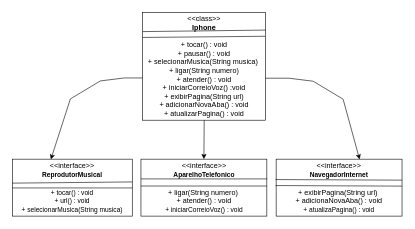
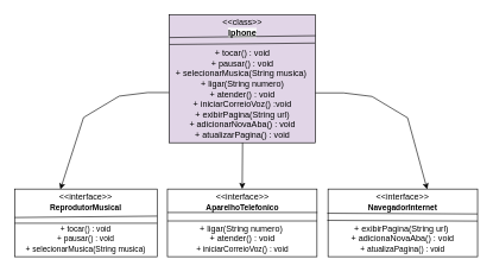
  <mxCell id="0" />
  <mxCell id="1" parent="0" />
- <mxCell id="2" value="&amp;lt;&amp;lt;class&amp;gt;&amp;gt;&lt;br&gt;&lt;b style=&quot;forced-color-adjust: none; color: rgb(0, 0, 0); font-family: Helvetica; font-size: 12px; font-style: normal; font-variant-ligatures: normal; font-variant-caps: normal; letter-spacing: normal; orphans: 2; text-align: center; text-indent: 0px; text-transform: none; widows: 2; word-spacing: 0px; -webkit-text-stroke-width: 0px; white-space: normal; background-color: rgb(251, 251, 251); text-decoration-thickness: initial; text-decoration-style: initial; text-decoration-color: initial;&quot;&gt;Iphone&lt;/b&gt;&lt;div&gt;&lt;b&gt;&lt;br&gt;&lt;/b&gt;+ tocar() : void&lt;div&gt;+ pausar() : void&lt;/div&gt;&lt;div&gt;+ selecionarMusica(String musica)&amp;nbsp;&lt;/div&gt;&lt;/div&gt;&lt;div&gt;+ ligar(String numero)&lt;/div&gt;&lt;div&gt;+ atender() : void&lt;/div&gt;&lt;div&gt;+ iniciarCorreioVoz() :void&lt;/div&gt;&lt;div&gt;+ exibirPagina(String url)&lt;/div&gt;&lt;div&gt;+ adicionarNovaAba() : void&lt;/div&gt;&lt;div&gt;+ atualizarPagina() : void&lt;/div&gt;" style="rounded=0;whiteSpace=wrap;html=1;" parent="1" vertex="1"><mxGeometry x="236.75" y="20" width="205.5" height="180" as="geometry" /></mxCell>
- <mxCell id="3" value="&lt;div&gt;&amp;lt;&amp;lt;interface&amp;gt;&amp;gt;&lt;/div&gt;&lt;font style=&quot;font-size: 11px;&quot;&gt;&lt;b&gt;ReprodutorMusical&lt;/b&gt;&lt;/font&gt;&lt;div&gt;&lt;br&gt;&lt;/div&gt;&lt;div&gt;&lt;font style=&quot;font-size: 11px;&quot;&gt;+ tocar() : void&lt;/font&gt;&lt;div&gt;&lt;font style=&quot;font-size: 11px;&quot;&gt;+ url() : void&lt;br&gt;&lt;/font&gt;&lt;/div&gt;&lt;div&gt;&lt;font style=&quot;font-size: 11px;&quot;&gt;+ selecionarMusica(String musica)&lt;/font&gt;&lt;/div&gt;&lt;/div&gt;" style="rounded=0;whiteSpace=wrap;html=1;" parent="1" vertex="1"><mxGeometry x="20" y="265" width="200" height="95" as="geometry" /></mxCell>
+ <mxCell id="2" value="&amp;lt;&amp;lt;class&amp;gt;&amp;gt;&lt;br&gt;&lt;b style=&quot;forced-color-adjust: none; color: rgb(0, 0, 0); font-family: Helvetica; font-size: 12px; font-style: normal; font-variant-ligatures: normal; font-variant-caps: normal; letter-spacing: normal; orphans: 2; text-align: center; text-indent: 0px; text-transform: none; widows: 2; word-spacing: 0px; -webkit-text-stroke-width: 0px; white-space: normal; background-color: rgb(251, 251, 251); text-decoration-thickness: initial; text-decoration-style: initial; text-decoration-color: initial;&quot;&gt;Iphone&lt;/b&gt;&lt;div&gt;&lt;b&gt;&lt;br&gt;&lt;/b&gt;+ tocar() : void&lt;div&gt;+ pausar() : void&lt;/div&gt;&lt;div&gt;+ selecionarMusica(String musica)&amp;nbsp;&lt;/div&gt;&lt;/div&gt;&lt;div&gt;+ ligar(String numero)&lt;/div&gt;&lt;div&gt;+ atender() : void&lt;/div&gt;&lt;div&gt;+ iniciarCorreioVoz() :void&lt;/div&gt;&lt;div&gt;+ exibirPagina(String url)&lt;/div&gt;&lt;div&gt;+ adicionarNovaAba() : void&lt;/div&gt;&lt;div&gt;+ atualizarPagina() : void&lt;/div&gt;" style="rounded=0;whiteSpace=wrap;html=1;fillColor=#e1d5e7;" parent="1" vertex="1"><mxGeometry x="236.75" y="20" width="205.5" height="180" as="geometry" /></mxCell>
+ <mxCell id="3" value="&lt;div&gt;&amp;lt;&amp;lt;interface&amp;gt;&amp;gt;&lt;/div&gt;&lt;font style=&quot;font-size: 11px;&quot;&gt;&lt;b&gt;ReprodutorMusical&lt;/b&gt;&lt;/font&gt;&lt;div&gt;&lt;br&gt;&lt;/div&gt;&lt;div&gt;&lt;font style=&quot;font-size: 11px;&quot;&gt;+ tocar() : void&lt;/font&gt;&lt;div&gt;&lt;font style=&quot;font-size: 11px;&quot;&gt;+ pausar() : void&lt;br&gt;&lt;/font&gt;&lt;/div&gt;&lt;div&gt;&lt;font style=&quot;font-size: 11px;&quot;&gt;+ selecionarMusica(String musica)&lt;/font&gt;&lt;/div&gt;&lt;/div&gt;" style="rounded=0;whiteSpace=wrap;html=1;" parent="1" vertex="1"><mxGeometry x="20" y="265" width="200" height="95" as="geometry" /></mxCell>
  <mxCell id="4" value="" style="endArrow=none;html=1;rounded=0;" parent="1" edge="1"><mxGeometry width="50" height="50" relative="1" as="geometry"><mxPoint x="20" y="305" as="sourcePoint" /><mxPoint x="220" y="303" as="targetPoint" /><Array as="points"><mxPoint x="220" y="303" /></Array></mxGeometry></mxCell>
  <mxCell id="5" value="" style="endArrow=none;html=1;rounded=0;" parent="1" edge="1"><mxGeometry width="50" height="50" relative="1" as="geometry"><mxPoint x="20" y="313" as="sourcePoint" /><mxPoint x="220" y="313" as="targetPoint" /><Array as="points" /></mxGeometry></mxCell>
  <mxCell id="6" value="&lt;div&gt;&amp;lt;&amp;lt;interface&amp;gt;&amp;gt;&lt;/div&gt;&lt;div&gt;&lt;span style=&quot;font-size: 11px;&quot;&gt;&lt;b&gt;AparelhoTelefonico&lt;/b&gt;&lt;/span&gt;&lt;/div&gt;&lt;div&gt;&lt;span style=&quot;color: rgba(0, 0, 0, 0); font-family: monospace; font-size: 0px; text-align: start; text-wrap: nowrap;&quot;&gt;%3CmxGraphModel%3E%3Croot%3E%3CmxCell%20id%3D%220%22%2F%3E%3CmxCell%20id%3D%221%22%20parent%3D%220%22%2F%3E%3CmxCell%20id%3D%222%22%20value%3D%22%22%20style%3D%22endArrow%3Dnone%3Bhtml%3D1%3Brounded%3D0%3BentryX%3D1.003%3BentryY%3D0.417%3BentryDx%3D0%3BentryDy%3D0%3BentryPerimeter%3D0%3BexitX%3D-0.006%3BexitY%3D0.403%3BexitDx%3D0%3BexitDy%3D0%3BexitPerimeter%3D0%3B%22%20edge%3D%221%22%20parent%3D%221%22%3E%3CmxGeometry%20width%3D%2250%22%20height%3D%2250%22%20relative%3D%221%22%20as%3D%22geometry%22%3E%3CmxPoint%20x%3D%229.996%22%20y%3D%22140.0%22%20as%3D%22sourcePoint%22%2F%3E%3CmxPoint%20x%3D%22210.787%22%20y%3D%22141.4%22%20as%3D%22targetPoint%22%2F%3E%3CArray%20as%3D%22points%22%2F%3E%3C%2FmxGeometry%3E%3C%2FmxCell%3E%3C%2Froot%3E%3C%2FmxGraphModel%3E&lt;/span&gt;&lt;span style=&quot;background-color: initial;&quot;&gt;&lt;br&gt;&lt;/span&gt;&lt;/div&gt;&lt;div&gt;&lt;span style=&quot;background-color: initial;&quot;&gt;+ ligar(String numero)&amp;nbsp;&lt;/span&gt;&lt;/div&gt;&lt;div&gt;&lt;span style=&quot;background-color: initial;&quot;&gt;+ atender() : void&lt;/span&gt;&lt;/div&gt;&lt;div&gt;&lt;font style=&quot;font-size: 11px;&quot;&gt;+ iniciarCorreioVoz() : void&lt;/font&gt;&lt;/div&gt;" style="rounded=0;whiteSpace=wrap;html=1;" vertex="1" parent="1"><mxGeometry x="234.5" y="265" width="210" height="95" as="geometry" /></mxCell>
  <mxCell id="7" value="" style="endArrow=none;html=1;rounded=0;entryX=1.003;entryY=0.347;entryDx=0;entryDy=0;entryPerimeter=0;exitX=0;exitY=0.347;exitDx=0;exitDy=0;exitPerimeter=0;" edge="1" parent="1" source="6" target="6"><mxGeometry width="50" height="50" relative="1" as="geometry"><mxPoint x="400" y="480" as="sourcePoint" /><mxPoint x="450" y="430" as="targetPoint" /></mxGeometry></mxCell>
  <mxCell id="8" value="" style="endArrow=none;html=1;rounded=0;entryX=1.003;entryY=0.347;entryDx=0;entryDy=0;entryPerimeter=0;exitX=0;exitY=0.347;exitDx=0;exitDy=0;exitPerimeter=0;" edge="1" parent="1"><mxGeometry width="50" height="50" relative="1" as="geometry"><mxPoint x="234.5" y="309.8" as="sourcePoint" /><mxPoint x="444.5" y="309.8" as="targetPoint" /></mxGeometry></mxCell>
  <mxCell id="9" value="&lt;div&gt;&amp;lt;&amp;lt;interface&amp;gt;&amp;gt;&lt;/div&gt;&lt;div&gt;&lt;span style=&quot;font-size: 11px;&quot;&gt;&lt;b&gt;NavegadorInternet&lt;/b&gt;&lt;/span&gt;&lt;/div&gt;&lt;div&gt;&lt;span style=&quot;color: rgba(0, 0, 0, 0); font-family: monospace; font-size: 0px; text-align: start; text-wrap: nowrap;&quot;&gt;%3CmxGraphModel%3E%3Croot%3E%3CmxCell%20id%3D%220%22%2F%3E%3CmxCell%20id%3D%221%22%20parent%3D%220%22%2F%3E%3CmxCell%20id%3D%222%22%20value%3D%22%22%20style%3D%22endArrow%3Dnone%3Bhtml%3D1%3Brounded%3D0%3BentryX%3D1.003%3BentryY%3D0.417%3BentryDx%3D0%3BentryDy%3D0%3BentryPerimeter%3D0%3BexitX%3D-0.006%3BexitY%3D0.403%3BexitDx%3D0%3BexitDy%3D0%3BexitPerimeter%3D0%3B%22%20edge%3D%221%22%20parent%3D%221%22%3E%3CmxGeometry%20width%3D%2250%22%20height%3D%2250%22%20relative%3D%221%22%20as%3D%22geometry%22%3E%3CmxPoint%20x%3D%229.996%22%20y%3D%22140.0%22%20as%3D%22sourcePoint%22%2F%3E%3CmxPoint%20x%3D%22210.787%22%20y%3D%22141.4%22%20as%3D%22targetPoint%22%2F%3E%3CArray%20as%3D%22points%22%2F%3E%3C%2FmxGeometry%3E%3C%2FmxCell%3E%3C%2Froot%3E%3C%2FmxGraphModel%3E&lt;/span&gt;&lt;span style=&quot;background-color: initial;&quot;&gt;&lt;br&gt;&lt;/span&gt;&lt;/div&gt;&lt;div&gt;&lt;span style=&quot;background-color: initial;&quot;&gt;+ exibirPagina(String url)&amp;nbsp;&lt;/span&gt;&lt;/div&gt;&lt;div&gt;&lt;span style=&quot;background-color: initial;&quot;&gt;+ adicionaNovaAba() : void&lt;/span&gt;&lt;/div&gt;&lt;div&gt;&lt;font style=&quot;font-size: 11px;&quot;&gt;+ atualizaPagina() : void&lt;/font&gt;&lt;/div&gt;" style="rounded=0;whiteSpace=wrap;html=1;" vertex="1" parent="1"><mxGeometry x="460" y="265" width="210" height="95" as="geometry" /></mxCell>
  <mxCell id="10" value="" style="endArrow=none;html=1;rounded=0;exitX=-0.005;exitY=0.358;exitDx=0;exitDy=0;exitPerimeter=0;" edge="1" parent="1" source="9"><mxGeometry width="50" height="50" relative="1" as="geometry"><mxPoint x="620" y="350" as="sourcePoint" /><mxPoint x="670" y="300" as="targetPoint" /></mxGeometry></mxCell>
  <mxCell id="11" value="" style="endArrow=none;html=1;rounded=0;exitX=-0.005;exitY=0.358;exitDx=0;exitDy=0;exitPerimeter=0;" edge="1" parent="1"><mxGeometry width="50" height="50" relative="1" as="geometry"><mxPoint x="459" y="309" as="sourcePoint" /><mxPoint x="670" y="310" as="targetPoint" /></mxGeometry></mxCell>
  <mxCell id="12" value="" style="endArrow=classic;html=1;rounded=0;entryX=0.321;entryY=0.005;entryDx=0;entryDy=0;entryPerimeter=0;" edge="1" parent="1" target="3"><mxGeometry width="50" height="50" relative="1" as="geometry"><mxPoint x="236.75" y="129.52" as="sourcePoint" /><mxPoint x="87.55" y="199.995" as="targetPoint" /><Array as="points"><mxPoint x="206.75" y="129.52" /><mxPoint x="166.75" y="134.52" /><mxPoint x="116.75" y="164.52" /></Array></mxGeometry></mxCell>
  <mxCell id="13" value="" style="endArrow=classic;html=1;rounded=0;entryX=0.663;entryY=0.005;entryDx=0;entryDy=0;entryPerimeter=0;" edge="1" parent="1" target="9"><mxGeometry width="50" height="50" relative="1" as="geometry"><mxPoint x="442.25" y="130" as="sourcePoint" /><mxPoint x="600" y="260" as="targetPoint" /><Array as="points"><mxPoint x="481.75" y="130" /><mxPoint x="521.75" y="135" /><mxPoint x="571.75" y="165" /></Array></mxGeometry></mxCell>
  <mxCell id="14" value="" style="endArrow=classic;html=1;rounded=0;entryX=0.5;entryY=0;entryDx=0;entryDy=0;" edge="1" parent="1" target="6"><mxGeometry width="50" height="50" relative="1" as="geometry"><mxPoint x="340" y="200" as="sourcePoint" /><mxPoint x="400" y="240" as="targetPoint" /></mxGeometry></mxCell>
  <mxCell id="15" value="" style="endArrow=none;html=1;rounded=0;entryX=1.001;entryY=0.165;entryDx=0;entryDy=0;entryPerimeter=0;exitX=0.004;exitY=0.179;exitDx=0;exitDy=0;exitPerimeter=0;" edge="1" parent="1" source="2" target="2"><mxGeometry width="50" height="50" relative="1" as="geometry"><mxPoint x="374" y="100" as="sourcePoint" /><mxPoint x="424" y="50" as="targetPoint" /></mxGeometry></mxCell>
  <mxCell id="16" value="" style="endArrow=none;html=1;rounded=0;entryX=1.001;entryY=0.165;entryDx=0;entryDy=0;entryPerimeter=0;exitX=0.004;exitY=0.179;exitDx=0;exitDy=0;exitPerimeter=0;" edge="1" parent="1"><mxGeometry width="50" height="50" relative="1" as="geometry"><mxPoint x="237.5" y="62" as="sourcePoint" /><mxPoint x="441.5" y="60" as="targetPoint" /></mxGeometry></mxCell>
